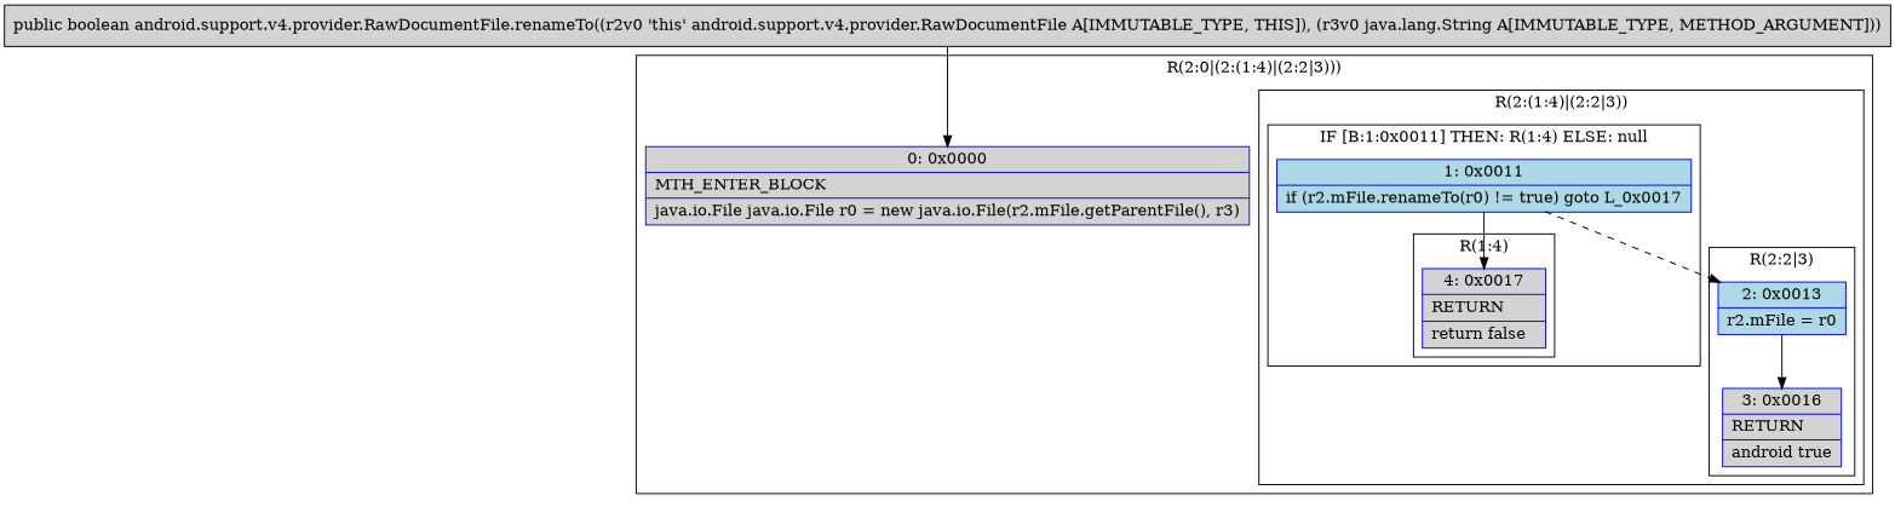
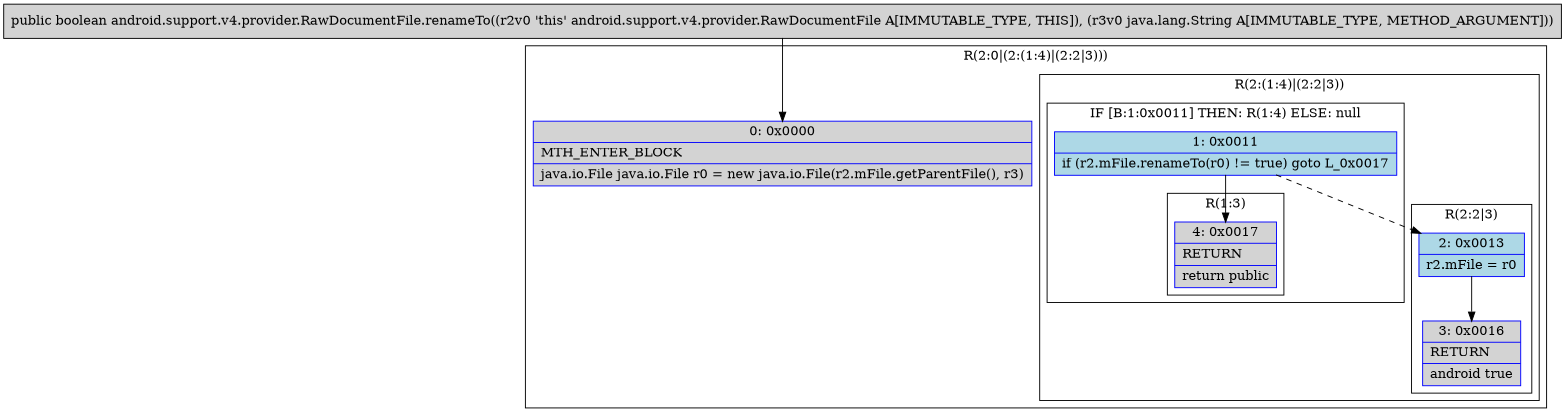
  digraph {
    node [color=blue fillcolor=lightgrey shape=record style=filled]
-   n1 [label="{4\:\ 0x0017|RETURN\l|return false\l}"]
+   n1 [label="{4\:\ 0x0017|RETURN\l|return public\l}"]
    n2 [fillcolor=lightblue label="{1\:\ 0x0011|if (r2.mFile.renameTo(r0) != true) goto L_0x0017\l}"]
    n3 [fillcolor=lightblue label="{2\:\ 0x0013|r2.mFile = r0\l}"]
    n4 [label="{3\:\ 0x0016|RETURN\l|android true\l}"]
    n5 [label="{0\:\ 0x0000|MTH_ENTER_BLOCK\l|java.io.File java.io.File r0 = new java.io.File(r2.mFile.getParentFile(), r3)\l}"]
    n6 [label="{public boolean android.support.v4.provider.RawDocumentFile.renameTo((r2v0 'this' android.support.v4.provider.RawDocumentFile A[IMMUTABLE_TYPE, THIS]), (r3v0 java.lang.String A[IMMUTABLE_TYPE, METHOD_ARGUMENT])) }" color=""]
    subgraph cluster_1 {
      label="R(2:0|(2:(1:4)|(2:2|3)))"
      n5
      subgraph cluster_2 {
        label="R(2:(1:4)|(2:2|3))"
        subgraph cluster_3 {
          label="IF [B:1:0x0011] THEN: R(1:4) ELSE: null"
          n2
          subgraph cluster_4 {
-           label="R(1:4)"
+           label="R(1:3)"
            n1
          }
        }
        subgraph cluster_5 {
          label="R(2:2|3)"
          n3
          n4
        }
      }
    }
    n2 -> n1
    n2 -> n3 [style=dashed]
    n3 -> n4
    n6 -> n5
  }
